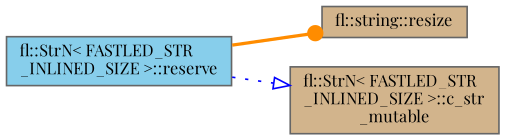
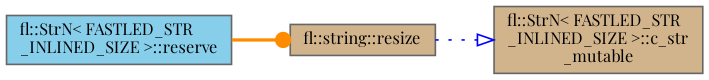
  digraph {
    fontname="Playfair Display"
    rankdir=LR
    node [color=grey40 fillcolor=tan fontname="Playfair Display" fontsize=10 shape=box style=filled]
    edge [fontname="Playfair Display" fontsize=10 labelfontname=Helvetica labelfontsize=10]
    n1 [color=gray40 fontcolor=black height=0.2 label="fl::string::resize" width=0.4]
    n2 [height=0.2 label="fl::StrN\< FASTLED_STR\l_INLINED_SIZE \>::c_str\l_mutable" width=0.4]
    n3 [fillcolor=skyblue height=0.2 label="fl::StrN\< FASTLED_STR\l_INLINED_SIZE \>::reserve" width=0.4]
-   n3 -> n2 [arrowhead=onormal color=blue style=dotted]
+   n1 -> n2 [arrowhead=onormal color=blue style=dotted]
    n3 -> n1 [arrowhead=dot color=darkorange style=bold]
  }
